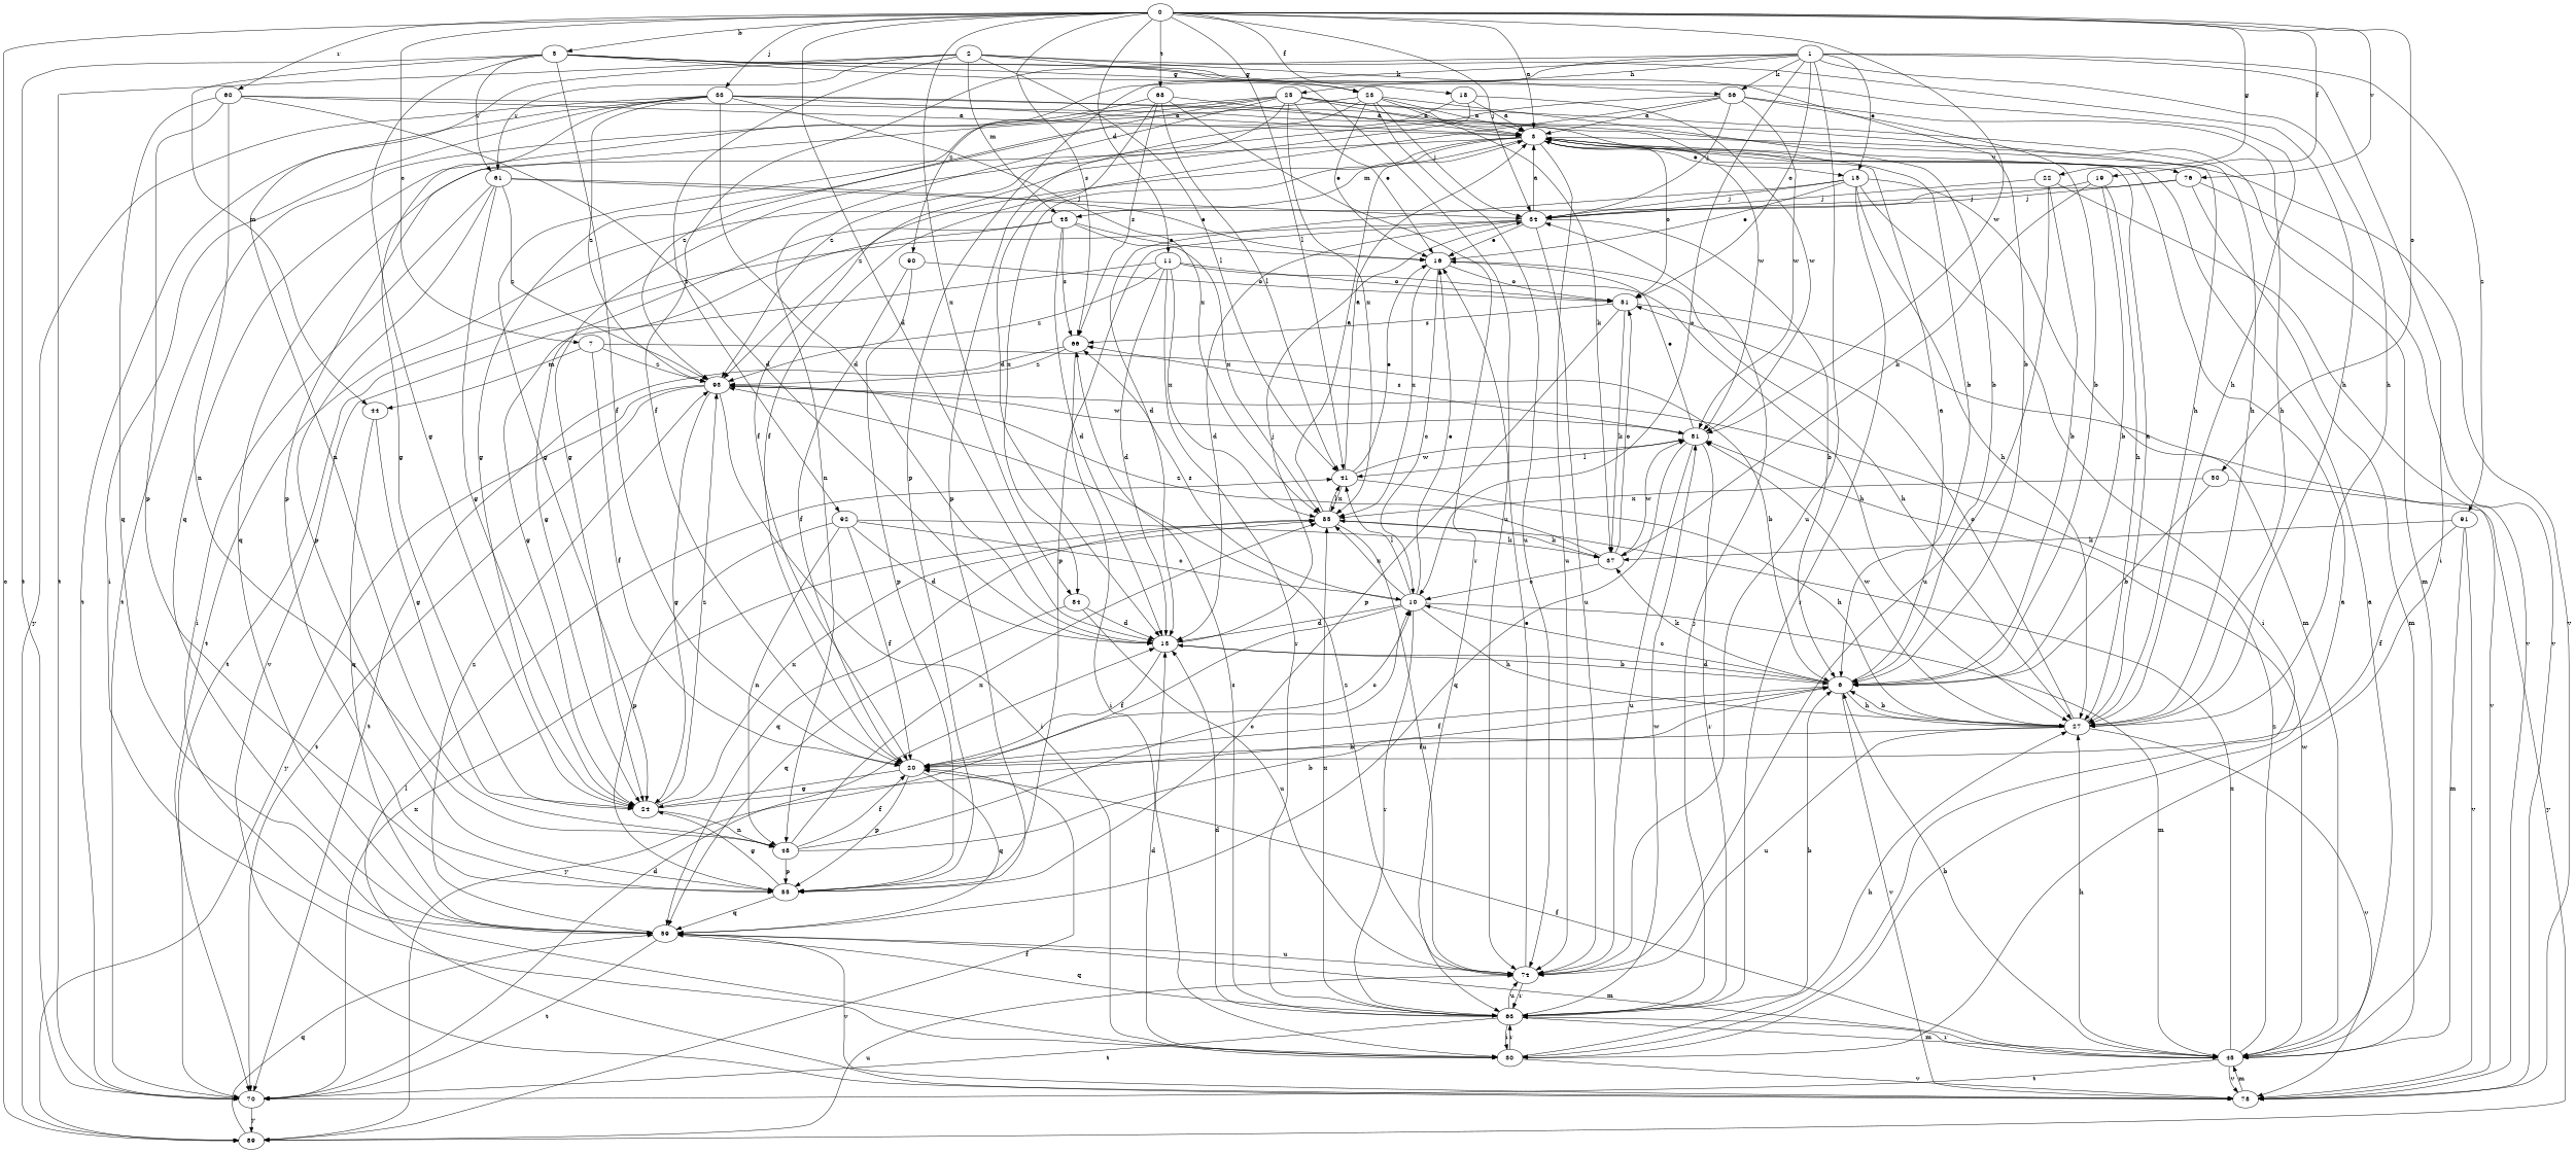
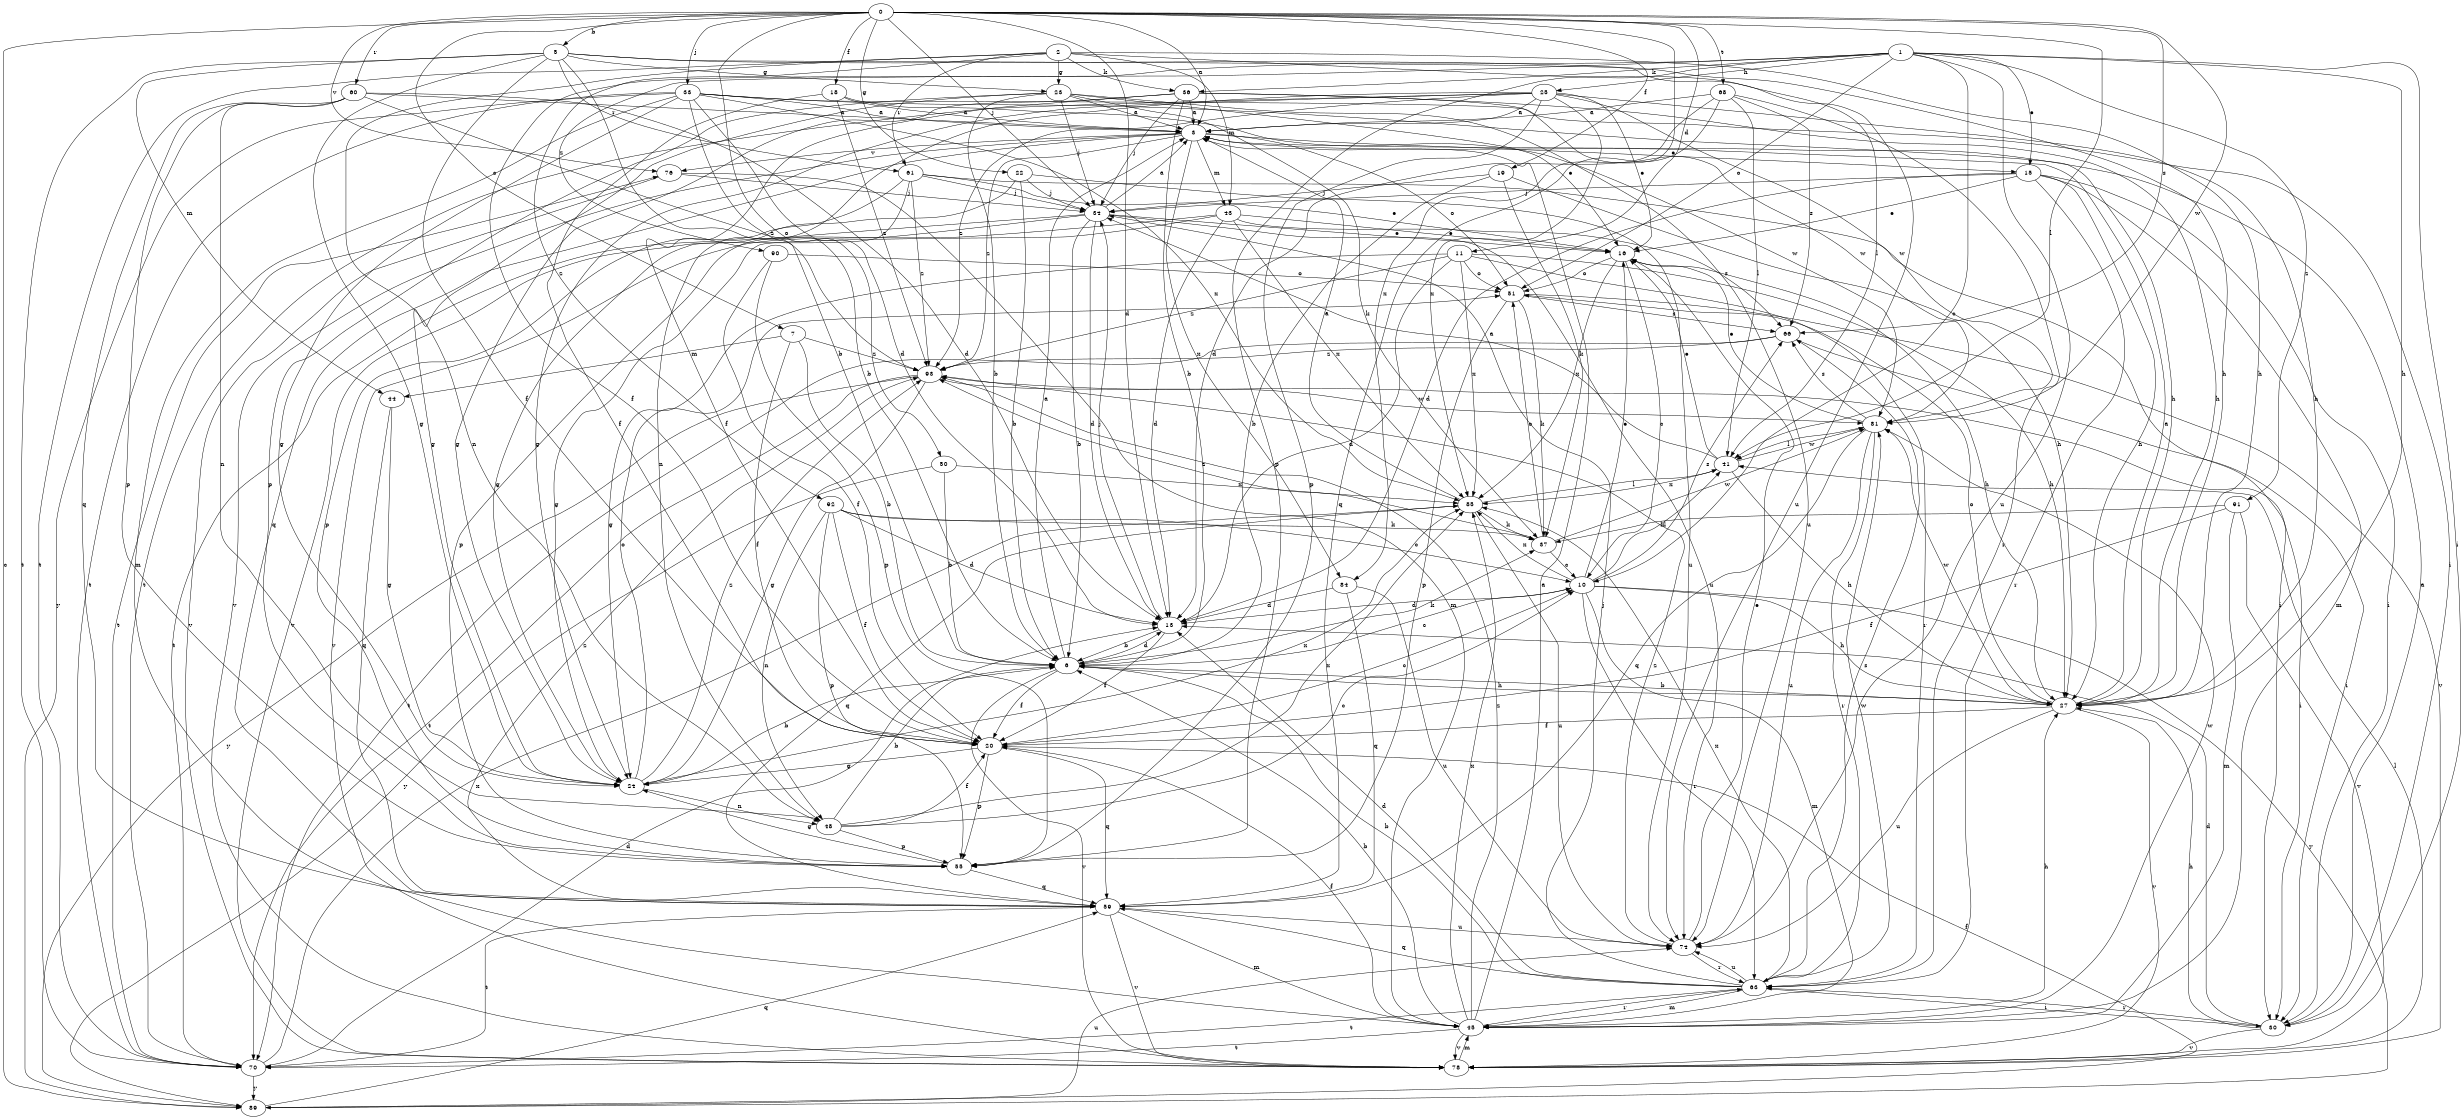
  strict digraph {
    0
    3
    5
    7
    11
    13
    18
    19
    22
    33
    34
    41
    50
    60
    66
    68
    76
    81
    84
    89
    15
    51
    74
    43
    59
    78
    93
    20
    27
    23
    61
    70
    6
    24
    44
    63
    85
    37
    30
    45
    55
    16
    48
    1
    10
    25
    36
    90
    91
    2
    92
    0 -> 3 [label=a]
    0 -> 5 [label=b]
    0 -> 7 [label=c]
    0 -> 11 [label=d]
    0 -> 13 [label=d]
    0 -> 18 [label=f]
    0 -> 19 [label=f]
    0 -> 22 [label=g]
    0 -> 33 [label=j]
    0 -> 34 [label=j]
    0 -> 41 [label=l]
    0 -> 50 [label=o]
    0 -> 60 [label=r]
    0 -> 66 [label=s]
    0 -> 68 [label=t]
    0 -> 76 [label=v]
    0 -> 81 [label=w]
    0 -> 84 [label=x]
    0 -> 89 [label=c]
    3 -> 76 [label=v]
    3 -> 84 [label=x]
    3 -> 15 [label=e]
    3 -> 51 [label=o]
-   3 -> 74 [label=u]
    3 -> 43 [label=m]
    3 -> 59 [label=q]
    3 -> 78 [label=v]
    3 -> 93 [label=z]
    5 -> 74 [label=u]
    5 -> 20 [label=f]
    5 -> 27 [label=h]
    5 -> 23 [label=g]
    5 -> 61 [label=r]
    5 -> 70 [label=t]
    5 -> 6 [label=b]
    5 -> 24 [label=g]
    5 -> 44 [label=m]
    7 -> 93 [label=z]
    7 -> 20 [label=f]
    7 -> 6 [label=b]
    7 -> 44 [label=m]
    11 -> 13 [label=d]
    11 -> 51 [label=o]
    11 -> 93 [label=z]
    11 -> 27 [label=h]
    11 -> 24 [label=g]
    11 -> 63 [label=r]
    11 -> 85 [label=x]
    13 -> 34 [label=j]
    13 -> 20 [label=f]
    13 -> 6 [label=b]
    18 -> 3 [label=a]
    18 -> 81 [label=w]
    18 -> 93 [label=z]
    18 -> 20 [label=f]
    19 -> 34 [label=j]
    19 -> 27 [label=h]
    19 -> 6 [label=b]
    19 -> 37 [label=k]
    22 -> 34 [label=j]
    22 -> 74 [label=u]
    22 -> 78 [label=v]
    22 -> 6 [label=b]
    33 -> 3 [label=a]
    33 -> 13 [label=d]
    33 -> 89 [label=y]
    33 -> 93 [label=z]
    33 -> 27 [label=h]
    33 -> 70 [label=t]
    33 -> 24 [label=g]
    33 -> 85 [label=x]
    33 -> 30 [label=i]
    33 -> 45 [label=m]
    34 -> 3 [label=a]
    34 -> 13 [label=d]
    34 -> 74 [label=u]
    34 -> 70 [label=t]
    34 -> 6 [label=b]
    34 -> 55 [label=p]
    34 -> 16 [label=e]
-   41 -> 3 [label=a]
+   41 -> 34 [label=a]
    41 -> 81 [label=w]
    41 -> 27 [label=h]
    41 -> 85 [label=x]
    41 -> 16 [label=e]
    50 -> 89 [label=y]
    50 -> 6 [label=b]
    50 -> 85 [label=x]
    60 -> 3 [label=a]
    60 -> 13 [label=d]
    60 -> 59 [label=q]
    60 -> 6 [label=b]
    60 -> 55 [label=p]
    60 -> 48 [label=n]
    66 -> 93 [label=z]
    66 -> 70 [label=t]
    66 -> 30 [label=i]
    68 -> 3 [label=a]
    68 -> 13 [label=d]
    68 -> 41 [label=l]
    68 -> 66 [label=s]
    68 -> 59 [label=q]
    68 -> 63 [label=r]
    76 -> 34 [label=j]
    76 -> 78 [label=v]
-   76 -> 70 [label=t]
+   70 -> 76 [label=t]
    76 -> 45 [label=m]
    81 -> 41 [label=l]
    81 -> 66 [label=s]
    81 -> 74 [label=u]
    81 -> 59 [label=q]
    81 -> 63 [label=r]
    81 -> 16 [label=e]
    84 -> 13 [label=d]
    84 -> 74 [label=u]
    84 -> 59 [label=q]
    89 -> 74 [label=u]
    89 -> 59 [label=q]
    89 -> 20 [label=f]
    15 -> 13 [label=d]
    15 -> 34 [label=j]
    15 -> 27 [label=h]
    15 -> 63 [label=r]
    15 -> 30 [label=i]
    15 -> 45 [label=m]
    15 -> 16 [label=e]
    51 -> 66 [label=s]
    51 -> 78 [label=v]
    51 -> 37 [label=k]
    51 -> 55 [label=p]
    74 -> 93 [label=z]
    74 -> 63 [label=r]
    74 -> 16 [label=e]
    43 -> 13 [label=d]
    43 -> 66 [label=s]
    43 -> 78 [label=v]
    43 -> 24 [label=g]
    43 -> 85 [label=x]
    43 -> 16 [label=e]
    59 -> 74 [label=u]
    59 -> 78 [label=v]
    59 -> 93 [label=z]
    59 -> 70 [label=t]
    59 -> 45 [label=m]
    78 -> 41 [label=l]
    78 -> 45 [label=m]
    93 -> 81 [label=w]
    93 -> 89 [label=y]
    93 -> 70 [label=t]
    93 -> 24 [label=g]
    93 -> 30 [label=i]
    20 -> 59 [label=q]
    20 -> 24 [label=g]
    20 -> 55 [label=p]
    20 -> 10 [label=c]
    27 -> 3 [label=a]
    27 -> 81 [label=w]
    27 -> 51 [label=o]
    27 -> 74 [label=u]
    27 -> 78 [label=v]
    27 -> 20 [label=f]
    27 -> 6 [label=b]
    23 -> 3 [label=a]
    23 -> 34 [label=j]
    23 -> 74 [label=u]
    23 -> 6 [label=b]
    23 -> 24 [label=g]
    23 -> 37 [label=k]
    23 -> 55 [label=p]
    23 -> 16 [label=e]
    61 -> 34 [label=j]
    61 -> 93 [label=z]
    61 -> 24 [label=g]
    61 -> 30 [label=i]
    61 -> 55 [label=p]
    61 -> 16 [label=e]
    70 -> 13 [label=d]
    70 -> 89 [label=y]
    70 -> 85 [label=x]
    6 -> 3 [label=a]
    6 -> 13 [label=d]
    6 -> 78 [label=v]
    6 -> 20 [label=f]
    6 -> 27 [label=h]
    6 -> 37 [label=k]
    6 -> 10 [label=c]
+   24 -> 51 [label=o]
    24 -> 93 [label=z]
    24 -> 6 [label=b]
    24 -> 85 [label=x]
    24 -> 48 [label=n]
    44 -> 59 [label=q]
    44 -> 24 [label=g]
    63 -> 13 [label=d]
    63 -> 34 [label=j]
    63 -> 66 [label=s]
    63 -> 81 [label=w]
    63 -> 74 [label=u]
    63 -> 59 [label=q]
    63 -> 70 [label=t]
    63 -> 6 [label=b]
    63 -> 85 [label=x]
    63 -> 30 [label=i]
    63 -> 45 [label=m]
    85 -> 3 [label=a]
    85 -> 41 [label=l]
    85 -> 74 [label=u]
    85 -> 59 [label=q]
    85 -> 37 [label=k]
    37 -> 81 [label=w]
    37 -> 51 [label=o]
    37 -> 93 [label=z]
    37 -> 10 [label=c]
    30 -> 3 [label=a]
    30 -> 13 [label=d]
    30 -> 78 [label=v]
    30 -> 27 [label=h]
    30 -> 63 [label=r]
    45 -> 3 [label=a]
    45 -> 81 [label=w]
    45 -> 78 [label=v]
    45 -> 93 [label=z]
    45 -> 20 [label=f]
    45 -> 27 [label=h]
    45 -> 70 [label=t]
    45 -> 6 [label=b]
    45 -> 63 [label=r]
    45 -> 85 [label=x]
    55 -> 59 [label=q]
    55 -> 24 [label=g]
    16 -> 51 [label=o]
    16 -> 27 [label=h]
    16 -> 85 [label=x]
    16 -> 10 [label=c]
    48 -> 20 [label=f]
    48 -> 6 [label=b]
    48 -> 85 [label=x]
    48 -> 55 [label=p]
    48 -> 10 [label=c]
    1 -> 15 [label=e]
    1 -> 51 [label=o]
    1 -> 74 [label=u]
    1 -> 20 [label=f]
    1 -> 27 [label=h]
    1 -> 30 [label=i]
    1 -> 55 [label=p]
    1 -> 10 [label=c]
    1 -> 25 [label=h]
    1 -> 36 [label=k]
    1 -> 90 [label=z]
    1 -> 91 [label=z]
    10 -> 13 [label=d]
    10 -> 41 [label=l]
    10 -> 66 [label=s]
    10 -> 89 [label=y]
    10 -> 27 [label=h]
    10 -> 63 [label=r]
    10 -> 85 [label=x]
    10 -> 45 [label=m]
    10 -> 16 [label=e]
    25 -> 3 [label=a]
    25 -> 81 [label=w]
    25 -> 93 [label=z]
    25 -> 27 [label=h]
    25 -> 70 [label=t]
    25 -> 24 [label=g]
    25 -> 85 [label=x]
    25 -> 55 [label=p]
    25 -> 16 [label=e]
    25 -> 48 [label=n]
    36 -> 3 [label=a]
    36 -> 34 [label=j]
    36 -> 81 [label=w]
    36 -> 20 [label=f]
    36 -> 27 [label=h]
    36 -> 6 [label=b]
    36 -> 24 [label=g]
    90 -> 51 [label=o]
    90 -> 20 [label=f]
    90 -> 55 [label=p]
    91 -> 78 [label=v]
    91 -> 20 [label=f]
    91 -> 37 [label=k]
    91 -> 45 [label=m]
    2 -> 41 [label=l]
    2 -> 43 [label=m]
    2 -> 27 [label=h]
    2 -> 23 [label=g]
    2 -> 61 [label=r]
    2 -> 70 [label=t]
    2 -> 48 [label=n]
    2 -> 36 [label=k]
    2 -> 92 [label=z]
    92 -> 13 [label=d]
    92 -> 20 [label=f]
    92 -> 37 [label=k]
    92 -> 55 [label=p]
    92 -> 48 [label=n]
    92 -> 10 [label=c]
  }
